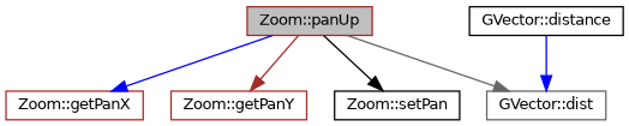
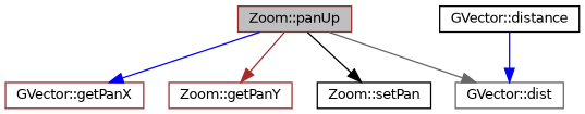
  digraph {
    rankdir=TB
    node [color=brown fillcolor=white fontname=Helvetica fontsize=10 shape=record style=filled]
    edge [color=blue fontname=Helvetica fontsize=10 labelfontname=Helvetica labelfontsize=10 style=solid]
    n1 [fillcolor=grey75 fontcolor=black height=0.2 label="Zoom::panUp" width=0.4]
-   n2 [height=0.2 label="Zoom::getPanX" width=0.4]
+   n2 [height=0.2 label="GVector::getPanX" width=0.4]
    n3 [height=0.2 label="Zoom::getPanY" width=0.4]
    n4 [color=black height=0.2 label="Zoom::setPan" width=0.4]
    n5 [color=gray40 height=0.2 label="GVector::dist" width=0.4]
    n6 [color=black height=0.2 label="GVector::distance" width=0.4]
    n1 -> n2
    n1 -> n3 [color=brown]
    n1 -> n4 [color=black]
    n1 -> n5 [color=gray40]
    n6 -> n5
  }
